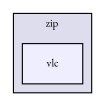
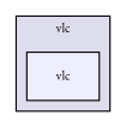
  digraph {
    compound=true
    fontname="EB Garamond"
    n1 [fillcolor="#eeeeff" fontname="EB Garamond" fontsize=10 label=vlc pencolor=black shape=box style=filled]
    subgraph cluster_1 {
      bgcolor="#ddddee"
      fontsize=10
-     label=zip
+     label=vlc
      pencolor=black
      n1
    }
  }
